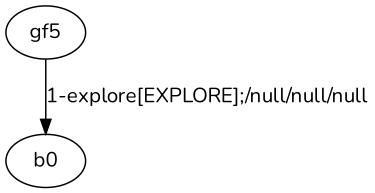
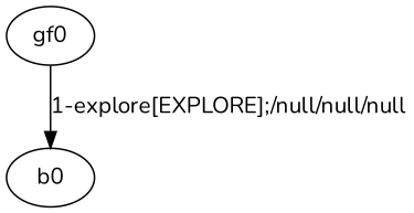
  digraph {
    fontname=Nunito
    node [fontname=Nunito]
-   gf5
+   gf5 [label=gf0]
    b0
    gf5 -> b0 [label="1-explore[EXPLORE];/null/null/null" arrowhead=normal fontname=Nunito]
  }
